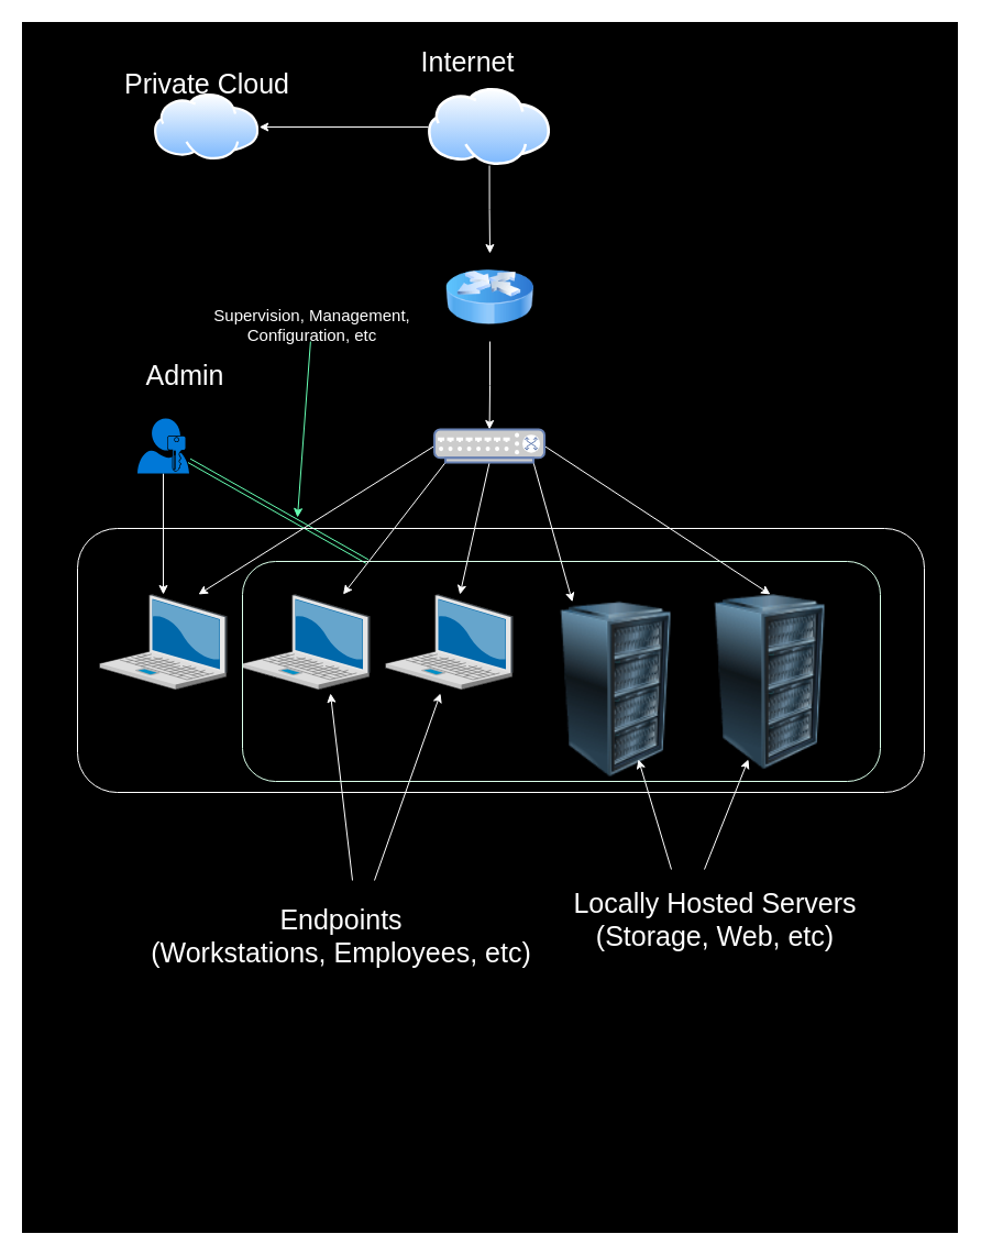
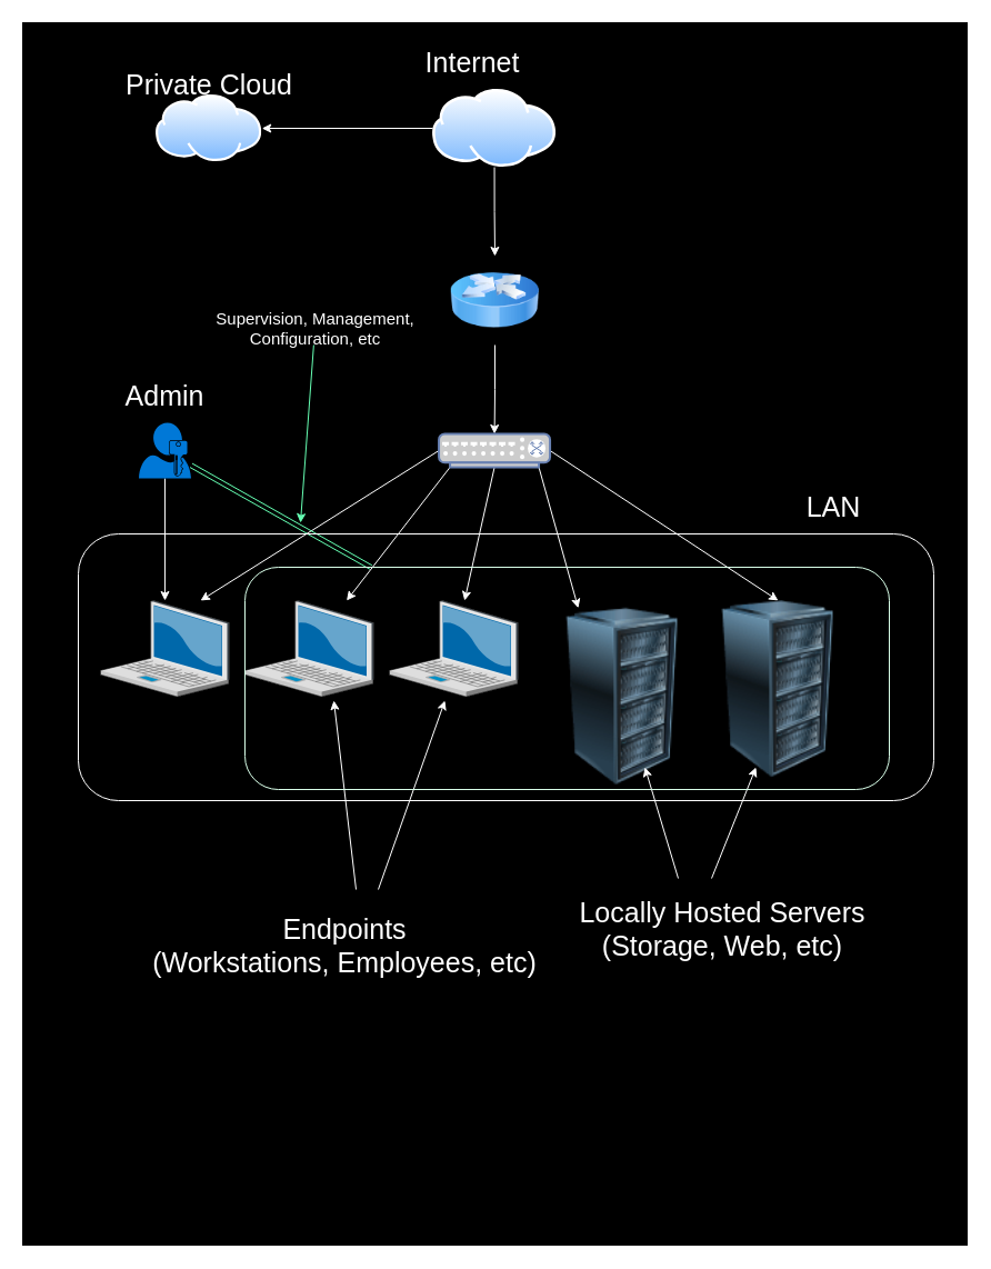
  <mxCell id="0" />
  <mxCell id="1" parent="0" />
  <mxCell id="2" value="" style="rounded=0;whiteSpace=wrap;html=1;fillColor=#000000;movable=0;resizable=0;rotatable=0;deletable=0;editable=0;locked=1;connectable=0;" vertex="1" parent="1"><mxGeometry width="850" height="1100" as="geometry" x="20" y="20" /></mxCell>
  <mxCell id="3" style="edgeStyle=orthogonalEdgeStyle;rounded=0;orthogonalLoop=1;jettySize=auto;html=1;strokeColor=#FFFFFF;" edge="1" parent="1" source="5" target="7"><mxGeometry relative="1" as="geometry" /></mxCell>
  <mxCell id="4" style="rounded=0;orthogonalLoop=1;jettySize=auto;html=1;strokeColor=#FFFFFF;" edge="1" parent="1" source="5" target="18"><mxGeometry relative="1" as="geometry" /></mxCell>
  <mxCell id="5" value="" style="image;aspect=fixed;perimeter=ellipsePerimeter;html=1;align=center;shadow=0;dashed=0;spacingTop=3;image=img/lib/active_directory/internet_cloud.svg;" vertex="1" parent="1"><mxGeometry x="389" y="80" width="111.11" height="70" as="geometry" /></mxCell>
  <mxCell id="6" style="edgeStyle=orthogonalEdgeStyle;rounded=0;orthogonalLoop=1;jettySize=auto;html=1;exitX=0.5;exitY=1;exitDx=0;exitDy=0;strokeColor=#FFFFFF;" edge="1" parent="1" source="7" target="13"><mxGeometry relative="1" as="geometry" /></mxCell>
  <mxCell id="7" value="" style="image;html=1;image=img/lib/clip_art/networking/Router_Icon_128x128.png" vertex="1" parent="1"><mxGeometry x="405" y="230" width="80" height="80" as="geometry" /></mxCell>
  <mxCell id="8" style="rounded=0;orthogonalLoop=1;jettySize=auto;html=1;exitX=0.1;exitY=1;exitDx=0;exitDy=0;exitPerimeter=0;strokeColor=#FFFFFF;" edge="1" parent="1" source="13" target="14"><mxGeometry relative="1" as="geometry" /></mxCell>
  <mxCell id="9" style="rounded=0;orthogonalLoop=1;jettySize=auto;html=1;exitX=0.5;exitY=1;exitDx=0;exitDy=0;exitPerimeter=0;strokeColor=#FFFFFF;" edge="1" parent="1" source="13" target="15"><mxGeometry relative="1" as="geometry" /></mxCell>
  <mxCell id="10" style="rounded=0;orthogonalLoop=1;jettySize=auto;html=1;exitX=0.9;exitY=1;exitDx=0;exitDy=0;exitPerimeter=0;entryX=0.25;entryY=0;entryDx=0;entryDy=0;strokeColor=#FFFFFF;" edge="1" parent="1" source="13" target="16"><mxGeometry relative="1" as="geometry" /></mxCell>
  <mxCell id="11" style="rounded=0;orthogonalLoop=1;jettySize=auto;html=1;exitX=1;exitY=0.5;exitDx=0;exitDy=0;exitPerimeter=0;strokeColor=#FFFFFF;entryX=0.5;entryY=0;entryDx=0;entryDy=0;" edge="1" parent="1" source="13" target="17"><mxGeometry relative="1" as="geometry"><mxPoint x="690" y="500" as="targetPoint" /></mxGeometry></mxCell>
  <mxCell id="12" style="rounded=0;orthogonalLoop=1;jettySize=auto;html=1;exitX=0;exitY=0.5;exitDx=0;exitDy=0;exitPerimeter=0;strokeColor=#FFFFFF;" edge="1" parent="1" source="13"><mxGeometry relative="1" as="geometry"><mxPoint x="180" y="540" as="targetPoint" /></mxGeometry></mxCell>
  <mxCell id="13" value="" style="fontColor=#0066CC;verticalAlign=top;verticalLabelPosition=bottom;labelPosition=center;align=center;html=1;outlineConnect=0;fillColor=#CCCCCC;strokeColor=#6881B3;gradientColor=none;gradientDirection=north;strokeWidth=2;shape=mxgraph.networks.switch;" vertex="1" parent="1"><mxGeometry x="394.56" y="390" width="100" height="30" as="geometry" /></mxCell>
  <mxCell id="14" value="" style="verticalLabelPosition=bottom;sketch=0;aspect=fixed;html=1;verticalAlign=top;strokeColor=none;align=center;outlineConnect=0;shape=mxgraph.citrix.laptop_2;" vertex="1" parent="1"><mxGeometry x="220" y="540" width="116" height="86.5" as="geometry" /></mxCell>
  <mxCell id="15" value="" style="verticalLabelPosition=bottom;sketch=0;aspect=fixed;html=1;verticalAlign=top;strokeColor=none;align=center;outlineConnect=0;shape=mxgraph.citrix.laptop_2;" vertex="1" parent="1"><mxGeometry x="350" y="540" width="116" height="86.5" as="geometry" /></mxCell>
  <mxCell id="16" value="" style="image;html=1;image=img/lib/clip_art/computers/Server_Rack_128x128.png" vertex="1" parent="1"><mxGeometry x="480" y="546.75" width="160" height="160" as="geometry" /></mxCell>
  <mxCell id="17" value="" style="image;html=1;image=img/lib/clip_art/computers/Server_Rack_128x128.png" vertex="1" parent="1"><mxGeometry x="620" y="540" width="160" height="160" as="geometry" /></mxCell>
  <mxCell id="18" value="" style="image;aspect=fixed;perimeter=ellipsePerimeter;html=1;align=center;shadow=0;dashed=0;spacingTop=3;image=img/lib/active_directory/internet_cloud.svg;" vertex="1" parent="1"><mxGeometry x="140" y="85" width="95.24" height="60" as="geometry" /></mxCell>
  <mxCell id="19" value="" style="verticalLabelPosition=bottom;sketch=0;aspect=fixed;html=1;verticalAlign=top;strokeColor=none;align=center;outlineConnect=0;shape=mxgraph.citrix.laptop_2;" vertex="1" parent="1"><mxGeometry x="90" y="540" width="116" height="86.5" as="geometry" /></mxCell>
  <mxCell id="20" style="rounded=0;orthogonalLoop=1;jettySize=auto;html=1;strokeColor=#FFFFFF;" edge="1" parent="1" source="22" target="19"><mxGeometry relative="1" as="geometry" /></mxCell>
  <mxCell id="21" style="rounded=0;orthogonalLoop=1;jettySize=auto;html=1;shape=link;strokeColor=#66FFB3;" edge="1" parent="1" source="22" target="34"><mxGeometry relative="1" as="geometry" /></mxCell>
  <mxCell id="22" value="" style="sketch=0;aspect=fixed;pointerEvents=1;shadow=0;dashed=0;html=1;strokeColor=none;labelPosition=center;verticalLabelPosition=bottom;verticalAlign=top;align=center;shape=mxgraph.mscae.enterprise.user_permissions;fillColor=#0078D7;" vertex="1" parent="1"><mxGeometry x="124.5" y="380" width="47" height="50" as="geometry" /></mxCell>
- <mxCell id="23" value="&lt;font style=&quot;font-size: 25px;&quot; color=&quot;#ffffff&quot;&gt;Admin&lt;/font&gt;" style="text;html=1;align=center;verticalAlign=middle;whiteSpace=wrap;rounded=0;" vertex="1" parent="1"><mxGeometry x="138" y="325" width="60" height="30" as="geometry" /></mxCell>
+ <mxCell id="23" value="&lt;font style=&quot;font-size: 25px;&quot; color=&quot;#ffffff&quot;&gt;Admin&lt;/font&gt;" style="text;html=1;align=center;verticalAlign=middle;whiteSpace=wrap;rounded=0;" vertex="1" parent="1"><mxGeometry x="118" y="340" width="60" height="30" as="geometry" /></mxCell>
  <mxCell id="24" value="&lt;font style=&quot;font-size: 25px;&quot; color=&quot;#ffffff&quot;&gt;Internet&lt;/font&gt;" style="text;html=1;align=center;verticalAlign=middle;whiteSpace=wrap;rounded=0;" vertex="1" parent="1"><mxGeometry x="394.56" y="40" width="60" height="30" as="geometry" /></mxCell>
  <mxCell id="25" value="" style="rounded=1;whiteSpace=wrap;html=1;fillColor=none;strokeColor=#FFFFFF;movable=0;resizable=0;rotatable=0;deletable=0;editable=0;locked=1;connectable=0;" vertex="1" parent="1"><mxGeometry x="70" y="480" width="770" height="240" as="geometry" /></mxCell>
  <mxCell id="26" value="&lt;font style=&quot;font-size: 25px;&quot; color=&quot;#ffffff&quot;&gt;Private Cloud &lt;br&gt;&lt;/font&gt;" style="text;html=1;align=center;verticalAlign=middle;whiteSpace=wrap;rounded=0;" vertex="1" parent="1"><mxGeometry x="107.62" y="60" width="160" height="30" as="geometry" /></mxCell>
+ <mxCell id="27" value="&lt;font style=&quot;font-size: 25px;&quot; color=&quot;#ffffff&quot;&gt;LAN &lt;br&gt;&lt;/font&gt;" style="text;html=1;align=center;verticalAlign=middle;whiteSpace=wrap;rounded=0;" vertex="1" parent="1"><mxGeometry x="720" y="440" width="60" height="30" as="geometry" /></mxCell>
  <mxCell id="28" style="rounded=0;orthogonalLoop=1;jettySize=auto;html=1;strokeColor=#FFFFFF;" edge="1" parent="1"><mxGeometry relative="1" as="geometry"><mxPoint x="580" y="690" as="targetPoint" /><mxPoint x="610" y="790" as="sourcePoint" /></mxGeometry></mxCell>
  <mxCell id="29" style="rounded=0;orthogonalLoop=1;jettySize=auto;html=1;strokeColor=#FFFFFF;" edge="1" parent="1"><mxGeometry relative="1" as="geometry"><mxPoint x="680" y="690" as="targetPoint" /><mxPoint x="640" y="790" as="sourcePoint" /></mxGeometry></mxCell>
  <mxCell id="30" style="rounded=0;orthogonalLoop=1;jettySize=auto;html=1;strokeColor=#FFFFFF;" edge="1" parent="1"><mxGeometry relative="1" as="geometry"><mxPoint x="300" y="630" as="targetPoint" /><mxPoint x="320" y="800" as="sourcePoint" /></mxGeometry></mxCell>
  <mxCell id="31" style="rounded=0;orthogonalLoop=1;jettySize=auto;html=1;strokeColor=#FFFFFF;" edge="1" parent="1"><mxGeometry relative="1" as="geometry"><mxPoint x="400" y="630" as="targetPoint" /><mxPoint x="340" y="800" as="sourcePoint" /></mxGeometry></mxCell>
  <mxCell id="32" value="&lt;div&gt;&lt;font style=&quot;font-size: 25px;&quot; color=&quot;#ffffff&quot;&gt;Endpoints&lt;/font&gt;&lt;/div&gt;&lt;div&gt;&lt;font style=&quot;font-size: 25px;&quot; color=&quot;#ffffff&quot;&gt;(Workstations, Employees, etc)&lt;br&gt;&lt;/font&gt;&lt;/div&gt;" style="text;html=1;align=center;verticalAlign=middle;whiteSpace=wrap;rounded=0;" vertex="1" parent="1"><mxGeometry x="135.11" y="835" width="350" height="30" as="geometry" /></mxCell>
  <mxCell id="33" value="&lt;div&gt;&lt;font style=&quot;font-size: 25px;&quot; color=&quot;#ffffff&quot;&gt;Locally Hosted Servers&lt;/font&gt;&lt;/div&gt;&lt;div&gt;&lt;font style=&quot;font-size: 25px;&quot; color=&quot;#ffffff&quot;&gt;(Storage, Web, etc)&lt;br&gt;&lt;/font&gt;&lt;/div&gt;" style="text;html=1;align=center;verticalAlign=middle;whiteSpace=wrap;rounded=0;" vertex="1" parent="1"><mxGeometry x="520.11" y="820" width="260" height="30" as="geometry" /></mxCell>
  <mxCell id="34" value="" style="rounded=1;whiteSpace=wrap;html=1;fillColor=none;strokeColor=#D9FFE9;" vertex="1" parent="1"><mxGeometry x="220" y="510" width="580" height="200" as="geometry" /></mxCell>
  <mxCell id="35" style="rounded=0;orthogonalLoop=1;jettySize=auto;html=1;strokeColor=#66FFB3;" edge="1" parent="1" source="36"><mxGeometry relative="1" as="geometry"><mxPoint x="270" y="470" as="targetPoint" /></mxGeometry></mxCell>
  <mxCell id="36" value="&lt;font style=&quot;font-size: 15px;&quot; color=&quot;#ffffff&quot;&gt;Supervision, Management, Configuration, etc&lt;/font&gt;&lt;font style=&quot;font-size: 15px;&quot; color=&quot;#ffffff&quot;&gt;&lt;br&gt;&lt;/font&gt;" style="text;html=1;align=center;verticalAlign=middle;whiteSpace=wrap;rounded=0;" vertex="1" parent="1"><mxGeometry x="190.5" y="280" width="185" height="30" as="geometry" /></mxCell>
